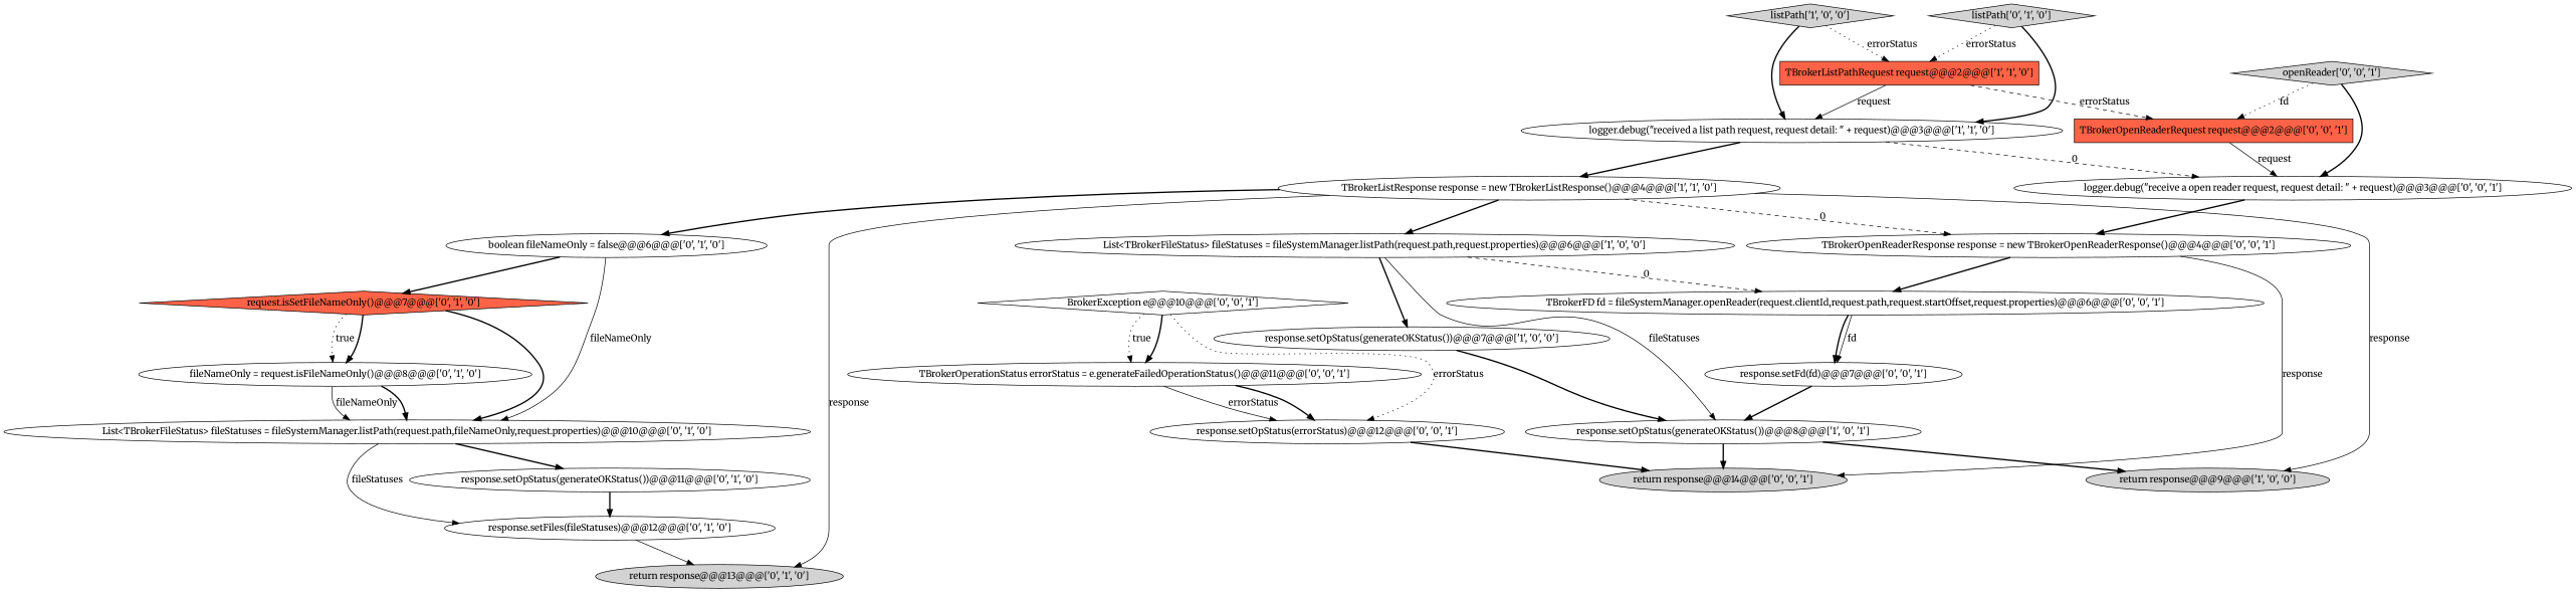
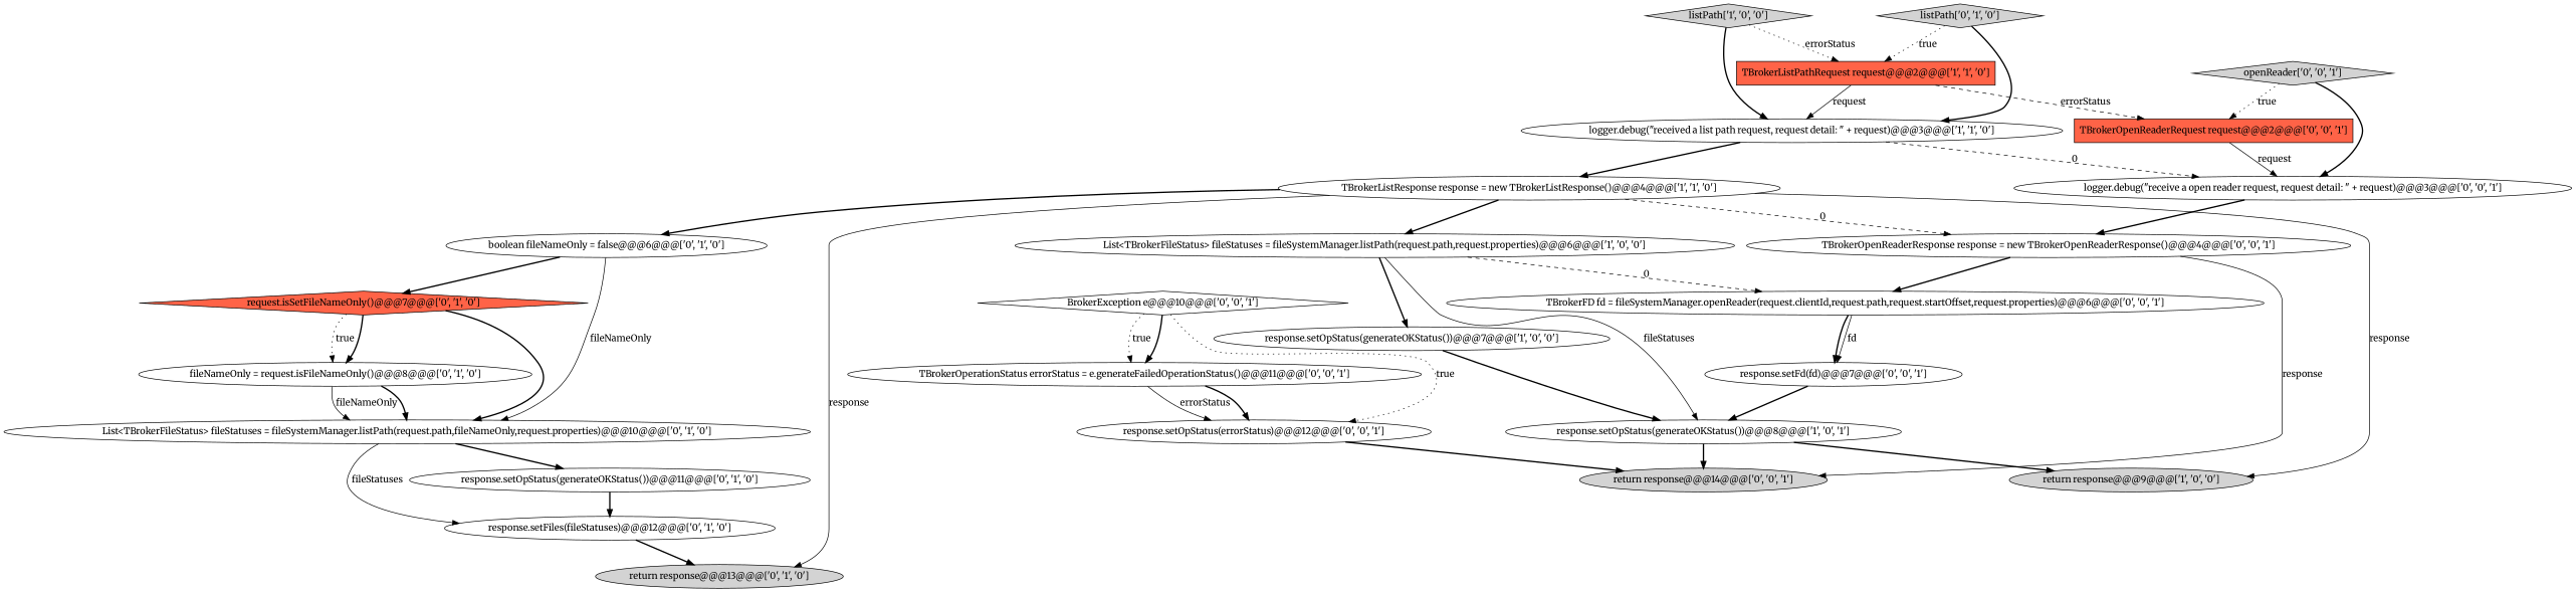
  digraph {
    fontname=Merriweather
    node [fillcolor=white fontname=Merriweather shape=ellipse style=filled]
    edge [fontname=Merriweather style=bold]
    n1 [fillcolor=lightgray label="openReader['0', '0', '1']" shape=diamond]
    n2 [label="logger.debug(\"receive a open reader request, request detail: \" + request)@@@3@@@['0', '0', '1']"]
    n3 [fillcolor=tomato label="TBrokerOpenReaderRequest request@@@2@@@['0', '0', '1']" shape=box]
    n4 [label="TBrokerOpenReaderResponse response = new TBrokerOpenReaderResponse()@@@4@@@['0', '0', '1']"]
    n5 [label="response.setOpStatus(generateOKStatus())@@@7@@@['1', '0', '0']"]
    n6 [label="response.setOpStatus(generateOKStatus())@@@8@@@['1', '0', '1']"]
    n7 [fillcolor=lightgray label="return response@@@14@@@['0', '0', '1']"]
    n8 [fillcolor=lightgray label="return response@@@9@@@['1', '0', '0']"]
    n9 [fillcolor=lightgray label="listPath['0', '1', '0']" shape=diamond]
    n10 [fillcolor=tomato label="TBrokerListPathRequest request@@@2@@@['1', '1', '0']" shape=box]
    n11 [label="logger.debug(\"received a list path request, request detail: \" + request)@@@3@@@['1', '1', '0']"]
    n12 [label="TBrokerListResponse response = new TBrokerListResponse()@@@4@@@['1', '1', '0']"]
    n13 [label="List<TBrokerFileStatus> fileStatuses = fileSystemManager.listPath(request.path,fileNameOnly,request.properties)@@@10@@@['0', '1', '0']"]
    n14 [label="response.setOpStatus(generateOKStatus())@@@11@@@['0', '1', '0']"]
    n15 [label="response.setFiles(fileStatuses)@@@12@@@['0', '1', '0']"]
    n16 [fillcolor=lightgray label="return response@@@13@@@['0', '1', '0']"]
    n17 [label="List<TBrokerFileStatus> fileStatuses = fileSystemManager.listPath(request.path,request.properties)@@@6@@@['1', '0', '0']"]
    n18 [label="TBrokerFD fd = fileSystemManager.openReader(request.clientId,request.path,request.startOffset,request.properties)@@@6@@@['0', '0', '1']"]
    n19 [label="response.setFd(fd)@@@7@@@['0', '0', '1']"]
    n20 [label="BrokerException e@@@10@@@['0', '0', '1']" shape=diamond]
    n21 [label="response.setOpStatus(errorStatus)@@@12@@@['0', '0', '1']"]
    n22 [label="TBrokerOperationStatus errorStatus = e.generateFailedOperationStatus()@@@11@@@['0', '0', '1']"]
    n23 [label="fileNameOnly = request.isFileNameOnly()@@@8@@@['0', '1', '0']"]
    n24 [label="boolean fileNameOnly = false@@@6@@@['0', '1', '0']"]
    n25 [fillcolor=tomato label="request.isSetFileNameOnly()@@@7@@@['0', '1', '0']" shape=diamond]
    n26 [fillcolor=lightgray label="listPath['1', '0', '0']" shape=diamond]
    n1 -> n2
-   n1 -> n3 [label=fd style=dotted]
+   n1 -> n3 [label=true style=dotted]
    n2 -> n4
    n3 -> n2 [label=request style=solid]
    n4 -> n7 [label=response style=solid]
    n4 -> n18
    n5 -> n6
    n6 -> n7
    n6 -> n8
-   n9 -> n10 [label=errorStatus style=dotted]
+   n9 -> n10 [label=true style=dotted]
    n9 -> n11
    n10 -> n3 [label=errorStatus style=dashed]
    n10 -> n11 [label=request style=solid]
    n11 -> n2 [label=0 style=dashed]
    n11 -> n12
    n12 -> n4 [label=0 style=dashed]
    n12 -> n8 [label=response style=solid]
    n12 -> n16 [label=response style=solid]
    n12 -> n17
    n12 -> n24
    n13 -> n14
    n13 -> n15 [label=fileStatuses style=solid]
    n14 -> n15
-   n15 -> n16 [style=solid]
+   n15 -> n16
    n17 -> n5
    n17 -> n6 [label=fileStatuses style=solid]
    n17 -> n18 [label=0 style=dashed]
    n18 -> n19 [label=fd style=solid]
    n18 -> n19
    n19 -> n6
-   n20 -> n21 [label=errorStatus style=dotted]
+   n20 -> n21 [label=true style=dotted]
    n20 -> n22
    n20 -> n22 [label=true style=dotted]
    n21 -> n7
    n22 -> n21 [label=errorStatus style=solid]
    n22 -> n21
    n23 -> n13 [label=fileNameOnly style=solid]
    n23 -> n13
    n24 -> n13 [label=fileNameOnly style=solid]
    n24 -> n25
    n25 -> n13
    n25 -> n23 [label=true style=dotted]
    n25 -> n23
    n26 -> n10 [label=errorStatus style=dotted]
    n26 -> n11
  }
